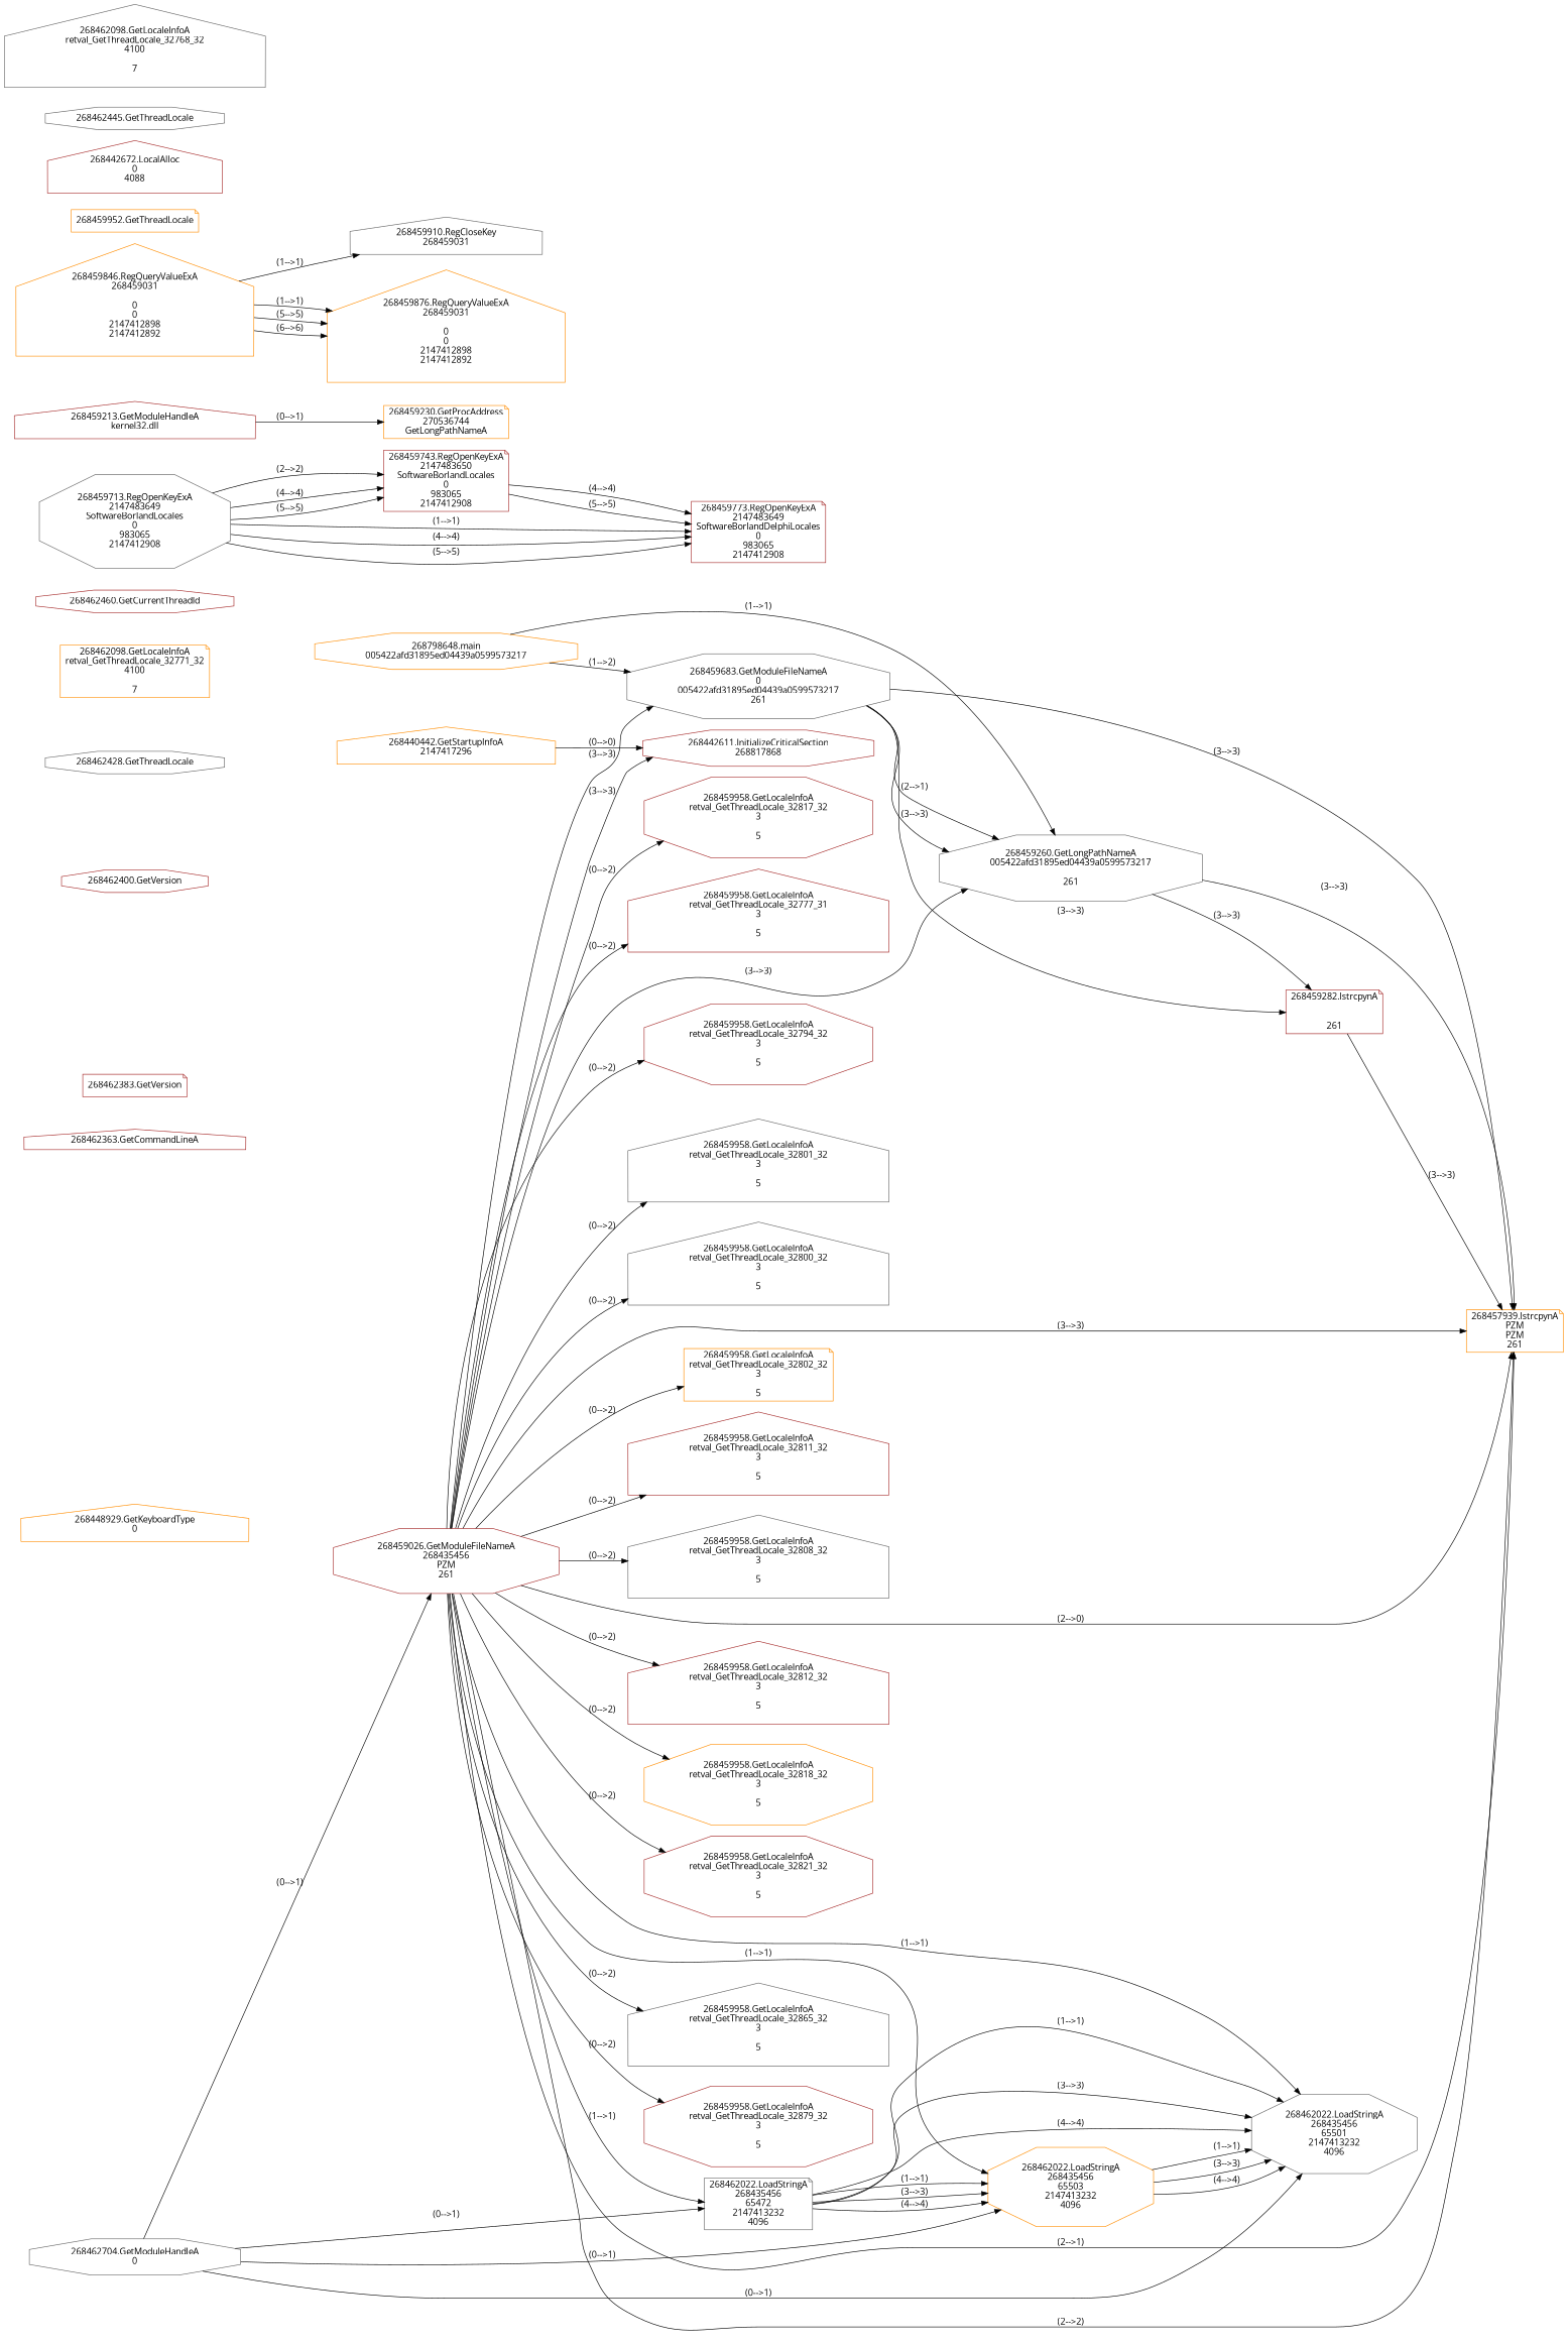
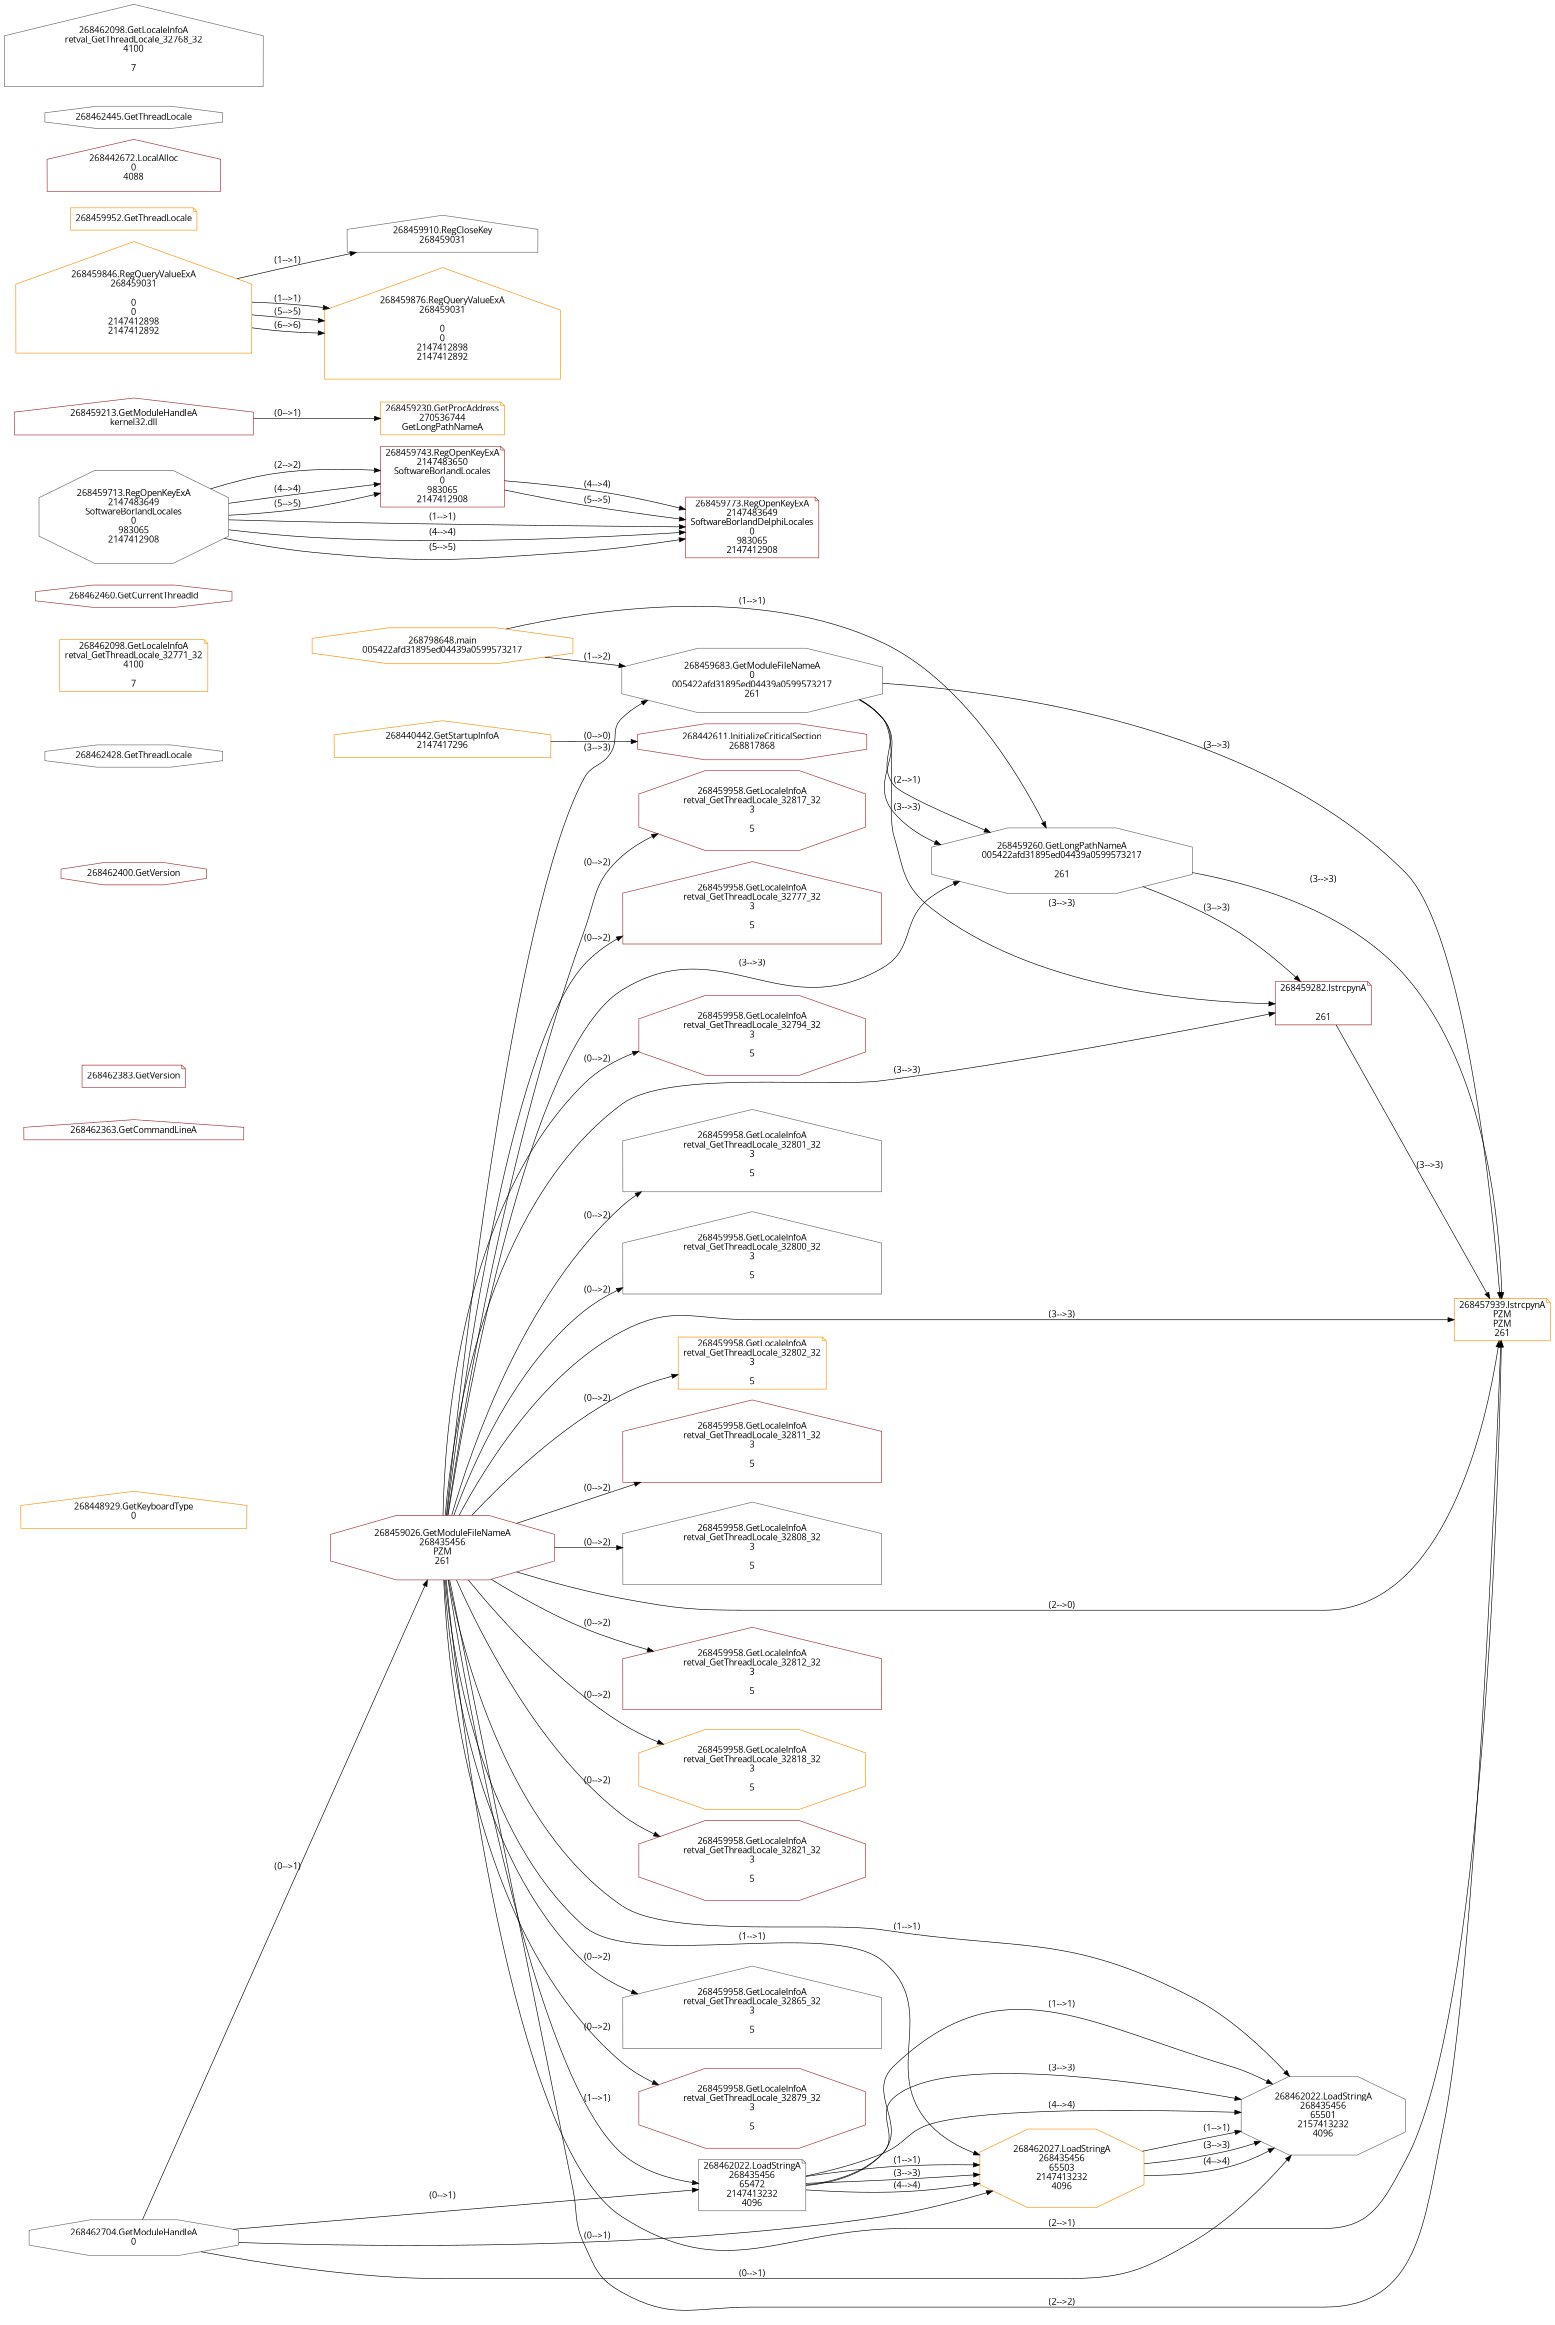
  digraph {
    fontname="Open Sans"
    rankdir=LR
    node [color=brown fontname="Open Sans" shape=octagon]
    edge [fontname="Open Sans"]
    n1 [color=darkorange label="268798648.main\n005422afd31895ed04439a0599573217"]
    n2 [color=gray40 label="268459683.GetModuleFileNameA\n0\n005422afd31895ed04439a0599573217\n261"]
    n3 [color=gray40 label="268459260.GetLongPathNameA\n005422afd31895ed04439a0599573217\n\n261"]
    n4 [label="268459282.lstrcpynA\n\n\n261" shape=note]
    n5 [color=darkorange label="268457939.lstrcpynA\nPZM\nPZM\n261" shape=note]
    n6 [color=gray40 label="268462704.GetModuleHandleA\n0"]
    n7 [label="268459026.GetModuleFileNameA\n268435456\nPZM\n261"]
    n8 [color=gray40 label="268462022.LoadStringA\n268435456\n65472\n2147413232\n4096" shape=note]
-   n9 [color=darkorange label="268462022.LoadStringA\n268435456\n65503\n2147413232\n4096"]
-   n10 [color=gray40 label="268462022.LoadStringA\n268435456\n65501\n2147413232\n4096"]
+   n9 [color=darkorange label="268462027.LoadStringA\n268435456\n65503\n2147413232\n4096"]
+   n10 [color=gray40 label="268462022.LoadStringA\n268435456\n65501\n2157413232\n4096"]
    n11 [color=gray40 label="268459958.GetLocaleInfoA\nretval_GetThreadLocale_32865_32\n3\n\n5" shape=house]
    n12 [label="268459958.GetLocaleInfoA\nretval_GetThreadLocale_32879_32\n3\n\n5"]
    n13 [label="268459958.GetLocaleInfoA\nretval_GetThreadLocale_32817_32\n3\n\n5"]
-   n14 [label="268459958.GetLocaleInfoA\nretval_GetThreadLocale_32777_31\n3\n\n5" shape=house]
+   n14 [label="268459958.GetLocaleInfoA\nretval_GetThreadLocale_32777_32\n3\n\n5" shape=house]
    n15 [label="268459958.GetLocaleInfoA\nretval_GetThreadLocale_32794_32\n3\n\n5"]
    n16 [color=gray40 label="268459958.GetLocaleInfoA\nretval_GetThreadLocale_32801_32\n3\n\n5" shape=house]
    n17 [color=gray40 label="268459958.GetLocaleInfoA\nretval_GetThreadLocale_32800_32\n3\n\n5" shape=house]
    n18 [color=darkorange label="268459958.GetLocaleInfoA\nretval_GetThreadLocale_32802_32\n3\n\n5" shape=note]
    n19 [label="268459958.GetLocaleInfoA\nretval_GetThreadLocale_32811_32\n3\n\n5" shape=house]
    n20 [color=gray40 label="268459958.GetLocaleInfoA\nretval_GetThreadLocale_32808_32\n3\n\n5" shape=house]
    n21 [label="268459958.GetLocaleInfoA\nretval_GetThreadLocale_32812_32\n3\n\n5" shape=house]
    n22 [color=darkorange label="268459958.GetLocaleInfoA\nretval_GetThreadLocale_32818_32\n3\n\n5"]
    n23 [label="268459958.GetLocaleInfoA\nretval_GetThreadLocale_32821_32\n3\n\n5"]
    n24 [color=darkorange label="268448929.GetKeyboardType\n0" shape=house]
    n25 [label="268462363.GetCommandLineA\n" shape=house]
    n26 [color=darkorange label="268440442.GetStartupInfoA\n2147417296" shape=house]
    n27 [label="268442611.InitializeCriticalSection\n268817868"]
    n28 [label="268462383.GetVersion\n" shape=note]
    n29 [label="268462400.GetVersion\n"]
    n30 [color=gray40 label="268462428.GetThreadLocale\n"]
    n31 [color=darkorange label="268462098.GetLocaleInfoA\nretval_GetThreadLocale_32771_32\n4100\n\n7" shape=note]
    n32 [label="268462460.GetCurrentThreadId\n"]
    n33 [color=gray40 label="268459713.RegOpenKeyExA\n2147483649\nSoftware\Borland\Locales\n0\n983065\n2147412908"]
    n34 [label="268459743.RegOpenKeyExA\n2147483650\nSoftware\Borland\Locales\n0\n983065\n2147412908" shape=note]
    n35 [label="268459773.RegOpenKeyExA\n2147483649\nSoftware\Borland\Delphi\Locales\n0\n983065\n2147412908" shape=note]
    n36 [label="268459213.GetModuleHandleA\nkernel32.dll" shape=house]
    n37 [color=darkorange label="268459230.GetProcAddress\n270536744\nGetLongPathNameA" shape=note]
    n38 [color=darkorange label="268459846.RegQueryValueExA\n268459031\n\n0\n0\n2147412898\n2147412892" shape=house]
    n39 [color=gray40 label="268459910.RegCloseKey\n268459031" shape=house]
    n40 [color=darkorange label="268459876.RegQueryValueExA\n268459031\n\n0\n0\n2147412898\n2147412892" shape=house]
    n41 [color=darkorange label="268459952.GetThreadLocale\n" shape=note]
    n42 [label="268442672.LocalAlloc\n0\n4088" shape=house]
    n43 [color=gray40 label="268462445.GetThreadLocale\n"]
    n44 [color=gray40 label="268462098.GetLocaleInfoA\nretval_GetThreadLocale_32768_32\n4100\n\n7" shape=house]
    n1 -> n2 [label="(1-->2)"]
    n1 -> n3 [label="(1-->1)"]
    n2 -> n3 [label="(2-->1)"]
    n2 -> n3 [label="(3-->3)"]
    n2 -> n4 [label="(3-->3)"]
    n2 -> n5 [label="(3-->3)"]
    n3 -> n4 [label="(3-->3)"]
    n3 -> n5 [label="(3-->3)"]
    n4 -> n5 [label="(3-->3)"]
    n6 -> n7 [label="(0-->1)"]
    n6 -> n8 [label="(0-->1)"]
    n6 -> n9 [label="(0-->1)"]
    n6 -> n10 [label="(0-->1)"]
    n7 -> n2 [label="(3-->3)"]
    n7 -> n3 [label="(3-->3)"]
-   n7 -> n27 [label="(3-->3)"]
+   n7 -> n4 [label="(3-->3)"]
    n7 -> n5 [label="(2-->1)"]
    n7 -> n5 [label="(2-->2)"]
    n7 -> n5 [label="(3-->3)"]
    n7 -> n5 [label="(2-->0)"]
    n7 -> n8 [label="(1-->1)"]
    n7 -> n9 [label="(1-->1)"]
    n7 -> n10 [label="(1-->1)"]
    n7 -> n11 [label="(0-->2)"]
    n7 -> n12 [label="(0-->2)"]
    n7 -> n13 [label="(0-->2)"]
    n7 -> n14 [label="(0-->2)"]
    n7 -> n15 [label="(0-->2)"]
    n7 -> n16 [label="(0-->2)"]
    n7 -> n17 [label="(0-->2)"]
    n7 -> n18 [label="(0-->2)"]
    n7 -> n19 [label="(0-->2)"]
    n7 -> n20 [label="(0-->2)"]
    n7 -> n21 [label="(0-->2)"]
    n7 -> n22 [label="(0-->2)"]
    n7 -> n23 [label="(0-->2)"]
    n8 -> n9 [label="(1-->1)"]
    n8 -> n9 [label="(3-->3)"]
    n8 -> n9 [label="(4-->4)"]
    n8 -> n10 [label="(1-->1)"]
    n8 -> n10 [label="(3-->3)"]
    n8 -> n10 [label="(4-->4)"]
    n9 -> n10 [label="(1-->1)"]
    n9 -> n10 [label="(3-->3)"]
    n9 -> n10 [label="(4-->4)"]
    n26 -> n27 [label="(0-->0)"]
    n33 -> n34 [label="(2-->2)"]
    n33 -> n34 [label="(4-->4)"]
    n33 -> n34 [label="(5-->5)"]
    n33 -> n35 [label="(1-->1)"]
    n33 -> n35 [label="(4-->4)"]
    n33 -> n35 [label="(5-->5)"]
    n34 -> n35 [label="(4-->4)"]
    n34 -> n35 [label="(5-->5)"]
    n36 -> n37 [label="(0-->1)"]
    n38 -> n39 [label="(1-->1)"]
    n38 -> n40 [label="(1-->1)"]
    n38 -> n40 [label="(5-->5)"]
    n38 -> n40 [label="(6-->6)"]
  }
